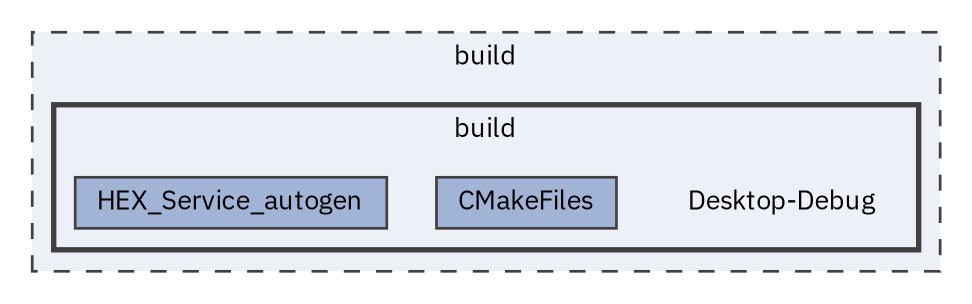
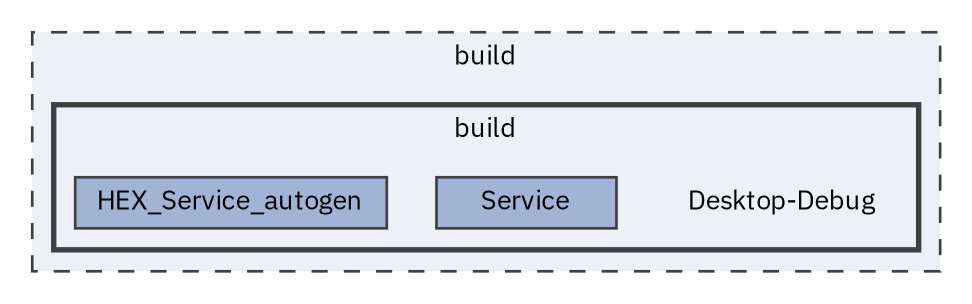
  digraph {
    compound=true
    fontname="IBM Plex Sans"
    node [fontname="IBM Plex Sans" fontsize=10 shape=box color=grey25 fillcolor="#a2b4d6" style=filled]
    n1 [height=0.2 label="Desktop-Debug" shape=plaintext width=0.4 color="" fillcolor="" style=""]
-   n2 [height=0.2 label=CMakeFiles width=0.4]
+   n2 [height=0.2 label=Service width=0.4]
    n3 [height=0.2 label=HEX_Service_autogen width=0.4]
    subgraph cluster_1 {
      bgcolor="#edf0f7"
      fontsize=10
      label=build
      pencolor=grey25
      style="filled,dashed"
      subgraph cluster_2 {
        bgcolor="#edf0f7"
        fontsize=10
        pencolor=grey25
        style="filled,bold"
        n1
        n2
        n3
      }
    }
  }
